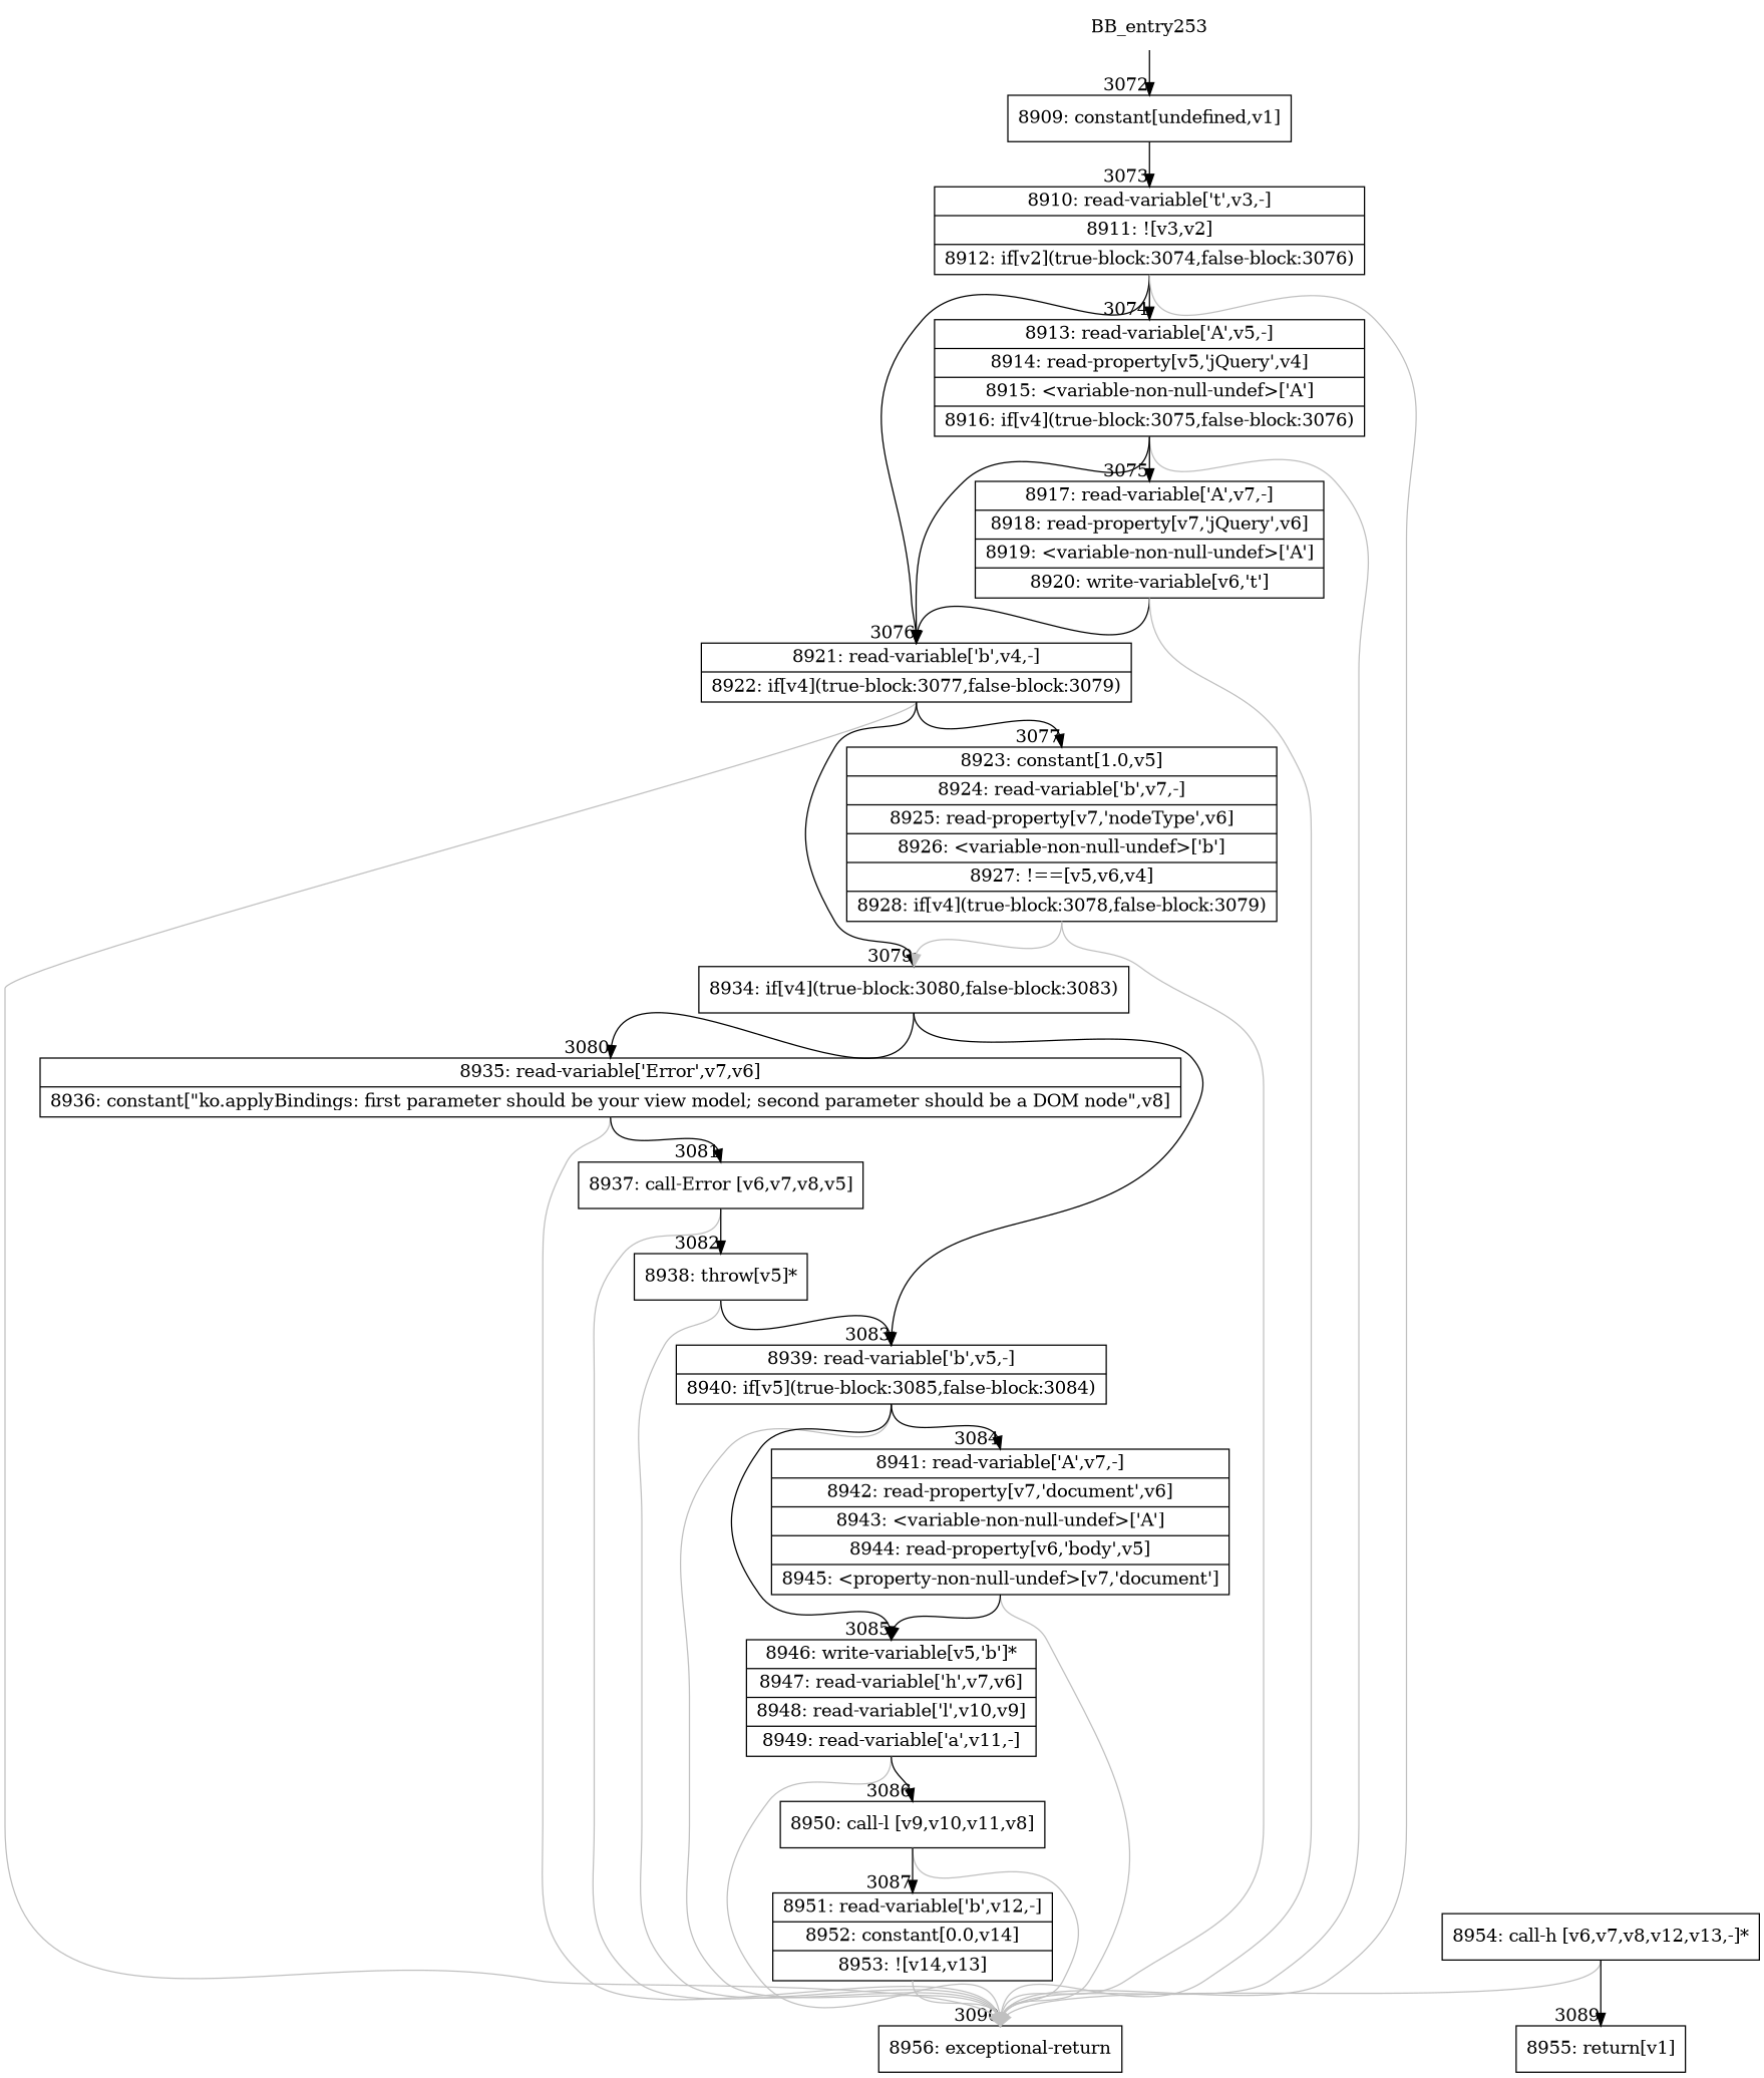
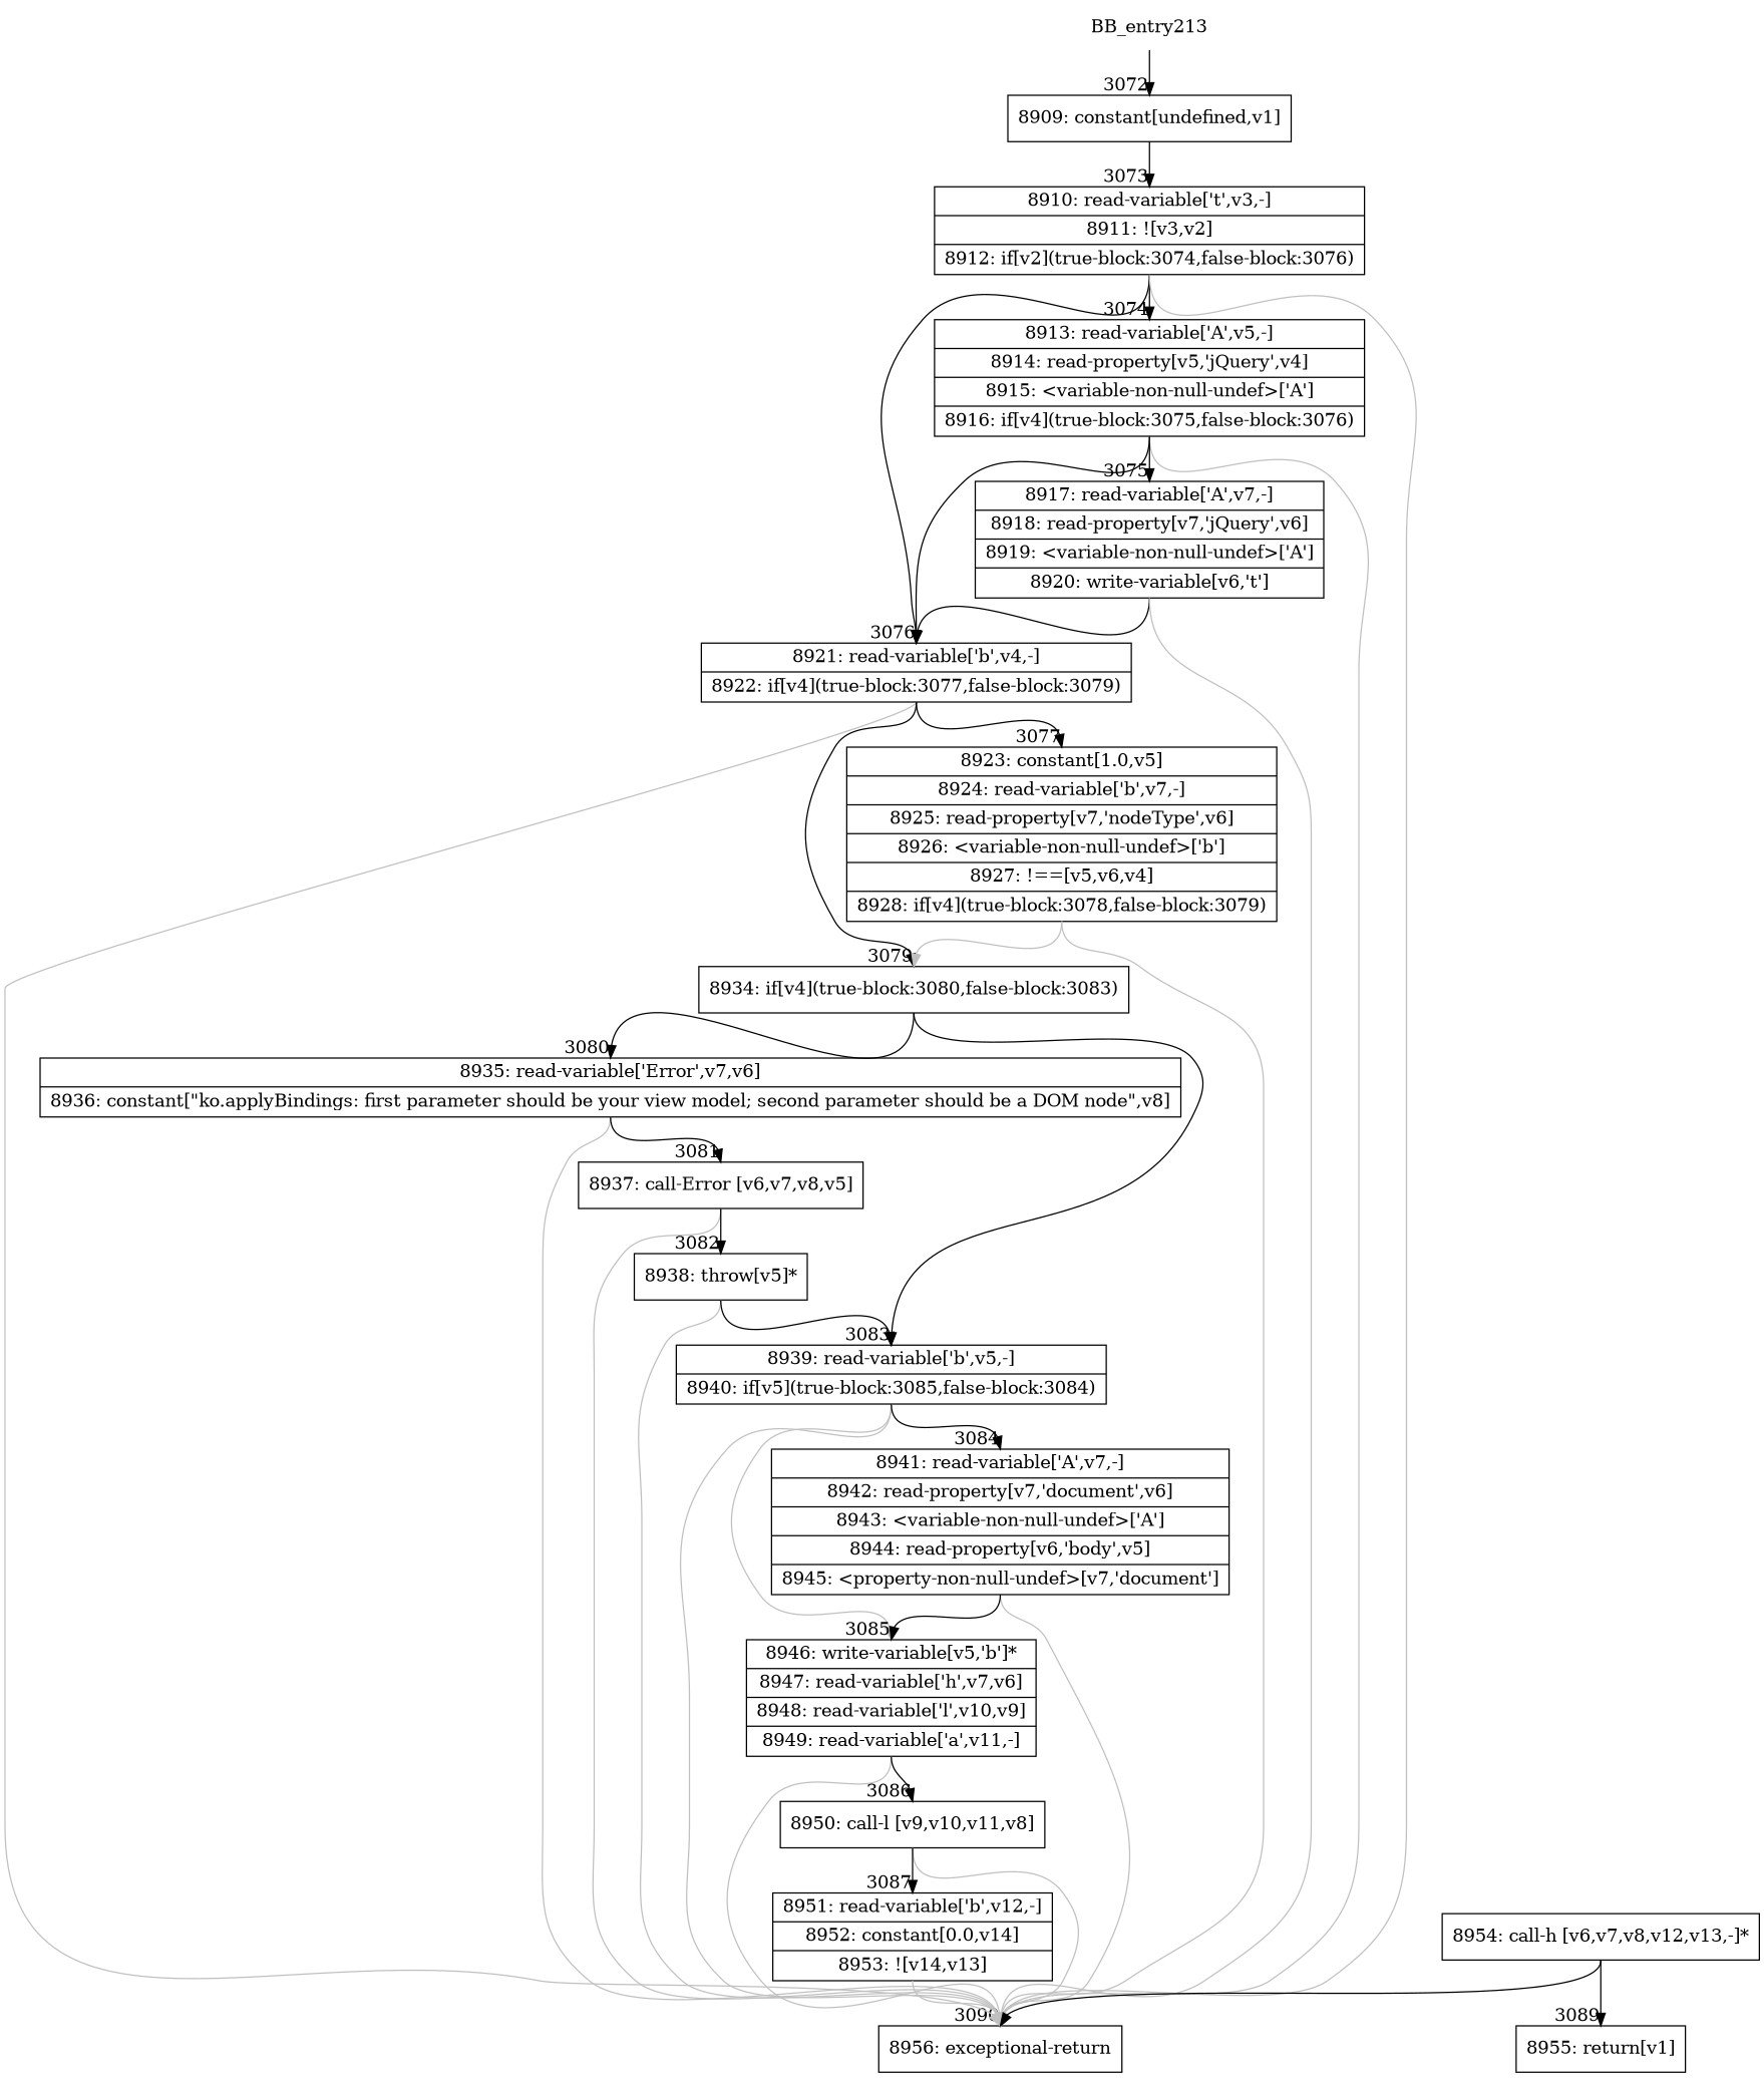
  digraph {
    rankdir=TD
    node [shape=record]
    edge [headport=n tailport=s]
-   BB_entry253 [shape=none]
+   BB_entry253 [shape=none label=BB_entry213]
    n2 [label="{8909: constant[undefined,v1]}"]
    n3 [label="{8910: read-variable['t',v3,-]|8911: ![v3,v2]|8912: if[v2](true-block:3074,false-block:3076)}"]
    n4 [label="{8921: read-variable['b',v4,-]|8922: if[v4](true-block:3077,false-block:3079)}"]
    n5 [label="{8913: read-variable['A',v5,-]|8914: read-property[v5,'jQuery',v4]|8915: \<variable-non-null-undef\>['A']|8916: if[v4](true-block:3075,false-block:3076)}"]
    n6 [label="{8956: exceptional-return}"]
    n7 [label="{8934: if[v4](true-block:3080,false-block:3083)}"]
    n8 [label="{8923: constant[1.0,v5]|8924: read-variable['b',v7,-]|8925: read-property[v7,'nodeType',v6]|8926: \<variable-non-null-undef\>['b']|8927: !==[v5,v6,v4]|8928: if[v4](true-block:3078,false-block:3079)}"]
    n9 [label="{8917: read-variable['A',v7,-]|8918: read-property[v7,'jQuery',v6]|8919: \<variable-non-null-undef\>['A']|8920: write-variable[v6,'t']}"]
    n10 [label="{8935: read-variable['Error',v7,v6]|8936: constant[\"ko.applyBindings: first parameter should be your view model; second parameter should be a DOM node\",v8]}"]
    n11 [label="{8939: read-variable['b',v5,-]|8940: if[v5](true-block:3085,false-block:3084)}"]
    n12 [label="{8937: call-Error [v6,v7,v8,v5]}"]
    n13 [label="{8946: write-variable[v5,'b']*|8947: read-variable['h',v7,v6]|8948: read-variable['l',v10,v9]|8949: read-variable['a',v11,-]}"]
    n14 [label="{8941: read-variable['A',v7,-]|8942: read-property[v7,'document',v6]|8943: \<variable-non-null-undef\>['A']|8944: read-property[v6,'body',v5]|8945: \<property-non-null-undef\>[v7,'document']}"]
    n15 [label="{8938: throw[v5]*}"]
    n16 [label="{8950: call-l [v9,v10,v11,v8]}"]
    n17 [label="{8951: read-variable['b',v12,-]|8952: constant[0.0,v14]|8953: ![v14,v13]}"]
    n18 [label="{8954: call-h [v6,v7,v8,v12,v13,-]*}"]
    n19 [label="{8955: return[v1]}"]
    BB_entry253 -> n2 [headlabel="    3072"]
    n2 -> n3 [headlabel="      3073"]
    n3 -> n4 [headlabel="      3076"]
    n3 -> n5 [headlabel="      3074"]
    n3 -> n6 [color=gray headlabel="      3090"]
    n4 -> n6 [color=gray]
    n4 -> n7 [headlabel="      3079"]
    n4 -> n8 [headlabel="      3077"]
    n5 -> n4
    n5 -> n6 [color=gray]
    n5 -> n9 [headlabel="      3075"]
    n7 -> n10 [headlabel="      3080"]
    n7 -> n11 [headlabel="      3083"]
    n8 -> n6 [color=gray]
    n8 -> n7 [color=gray]
    n9 -> n4
    n9 -> n6 [color=gray]
    n10 -> n6 [color=gray]
    n10 -> n12 [headlabel="      3081"]
    n11 -> n6 [color=gray]
-   n11 -> n13 [headlabel="      3085"]
+   n11 -> n13 [headlabel="      3085" color=gray]
    n11 -> n14 [headlabel="      3084"]
    n12 -> n6 [color=gray]
    n12 -> n15 [headlabel="      3082"]
    n13 -> n6 [color=gray]
    n13 -> n16 [headlabel="      3086"]
    n14 -> n6 [color=gray]
    n14 -> n13
    n15 -> n6 [color=gray]
    n15 -> n11
    n16 -> n6 [color=gray]
    n16 -> n17 [headlabel="      3087"]
    n17 -> n6 [color=gray]
-   n18 -> n6 [color=gray]
+   n18 -> n6 [color=black]
    n18 -> n19 [headlabel="      3089"]
  }
